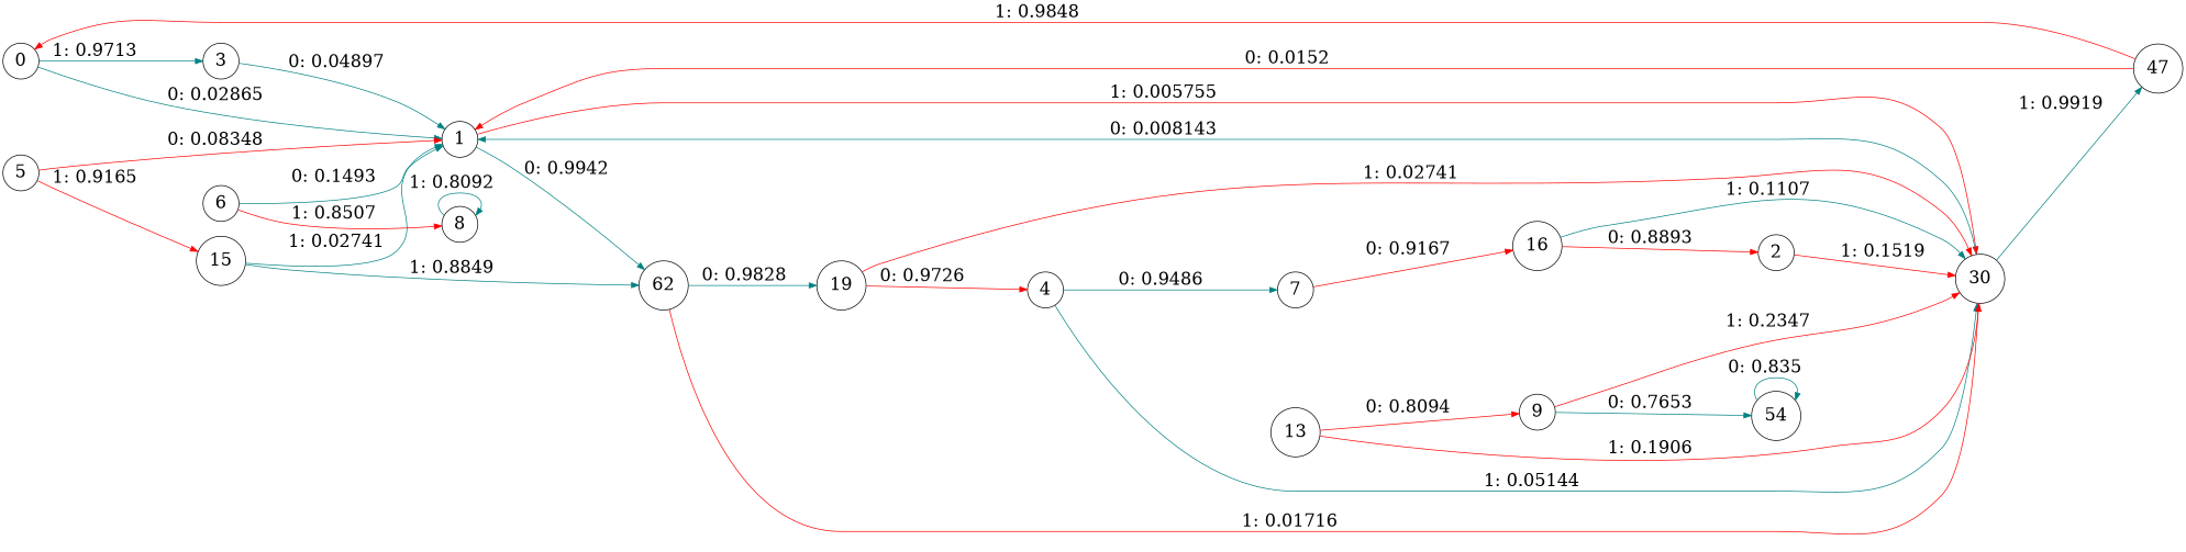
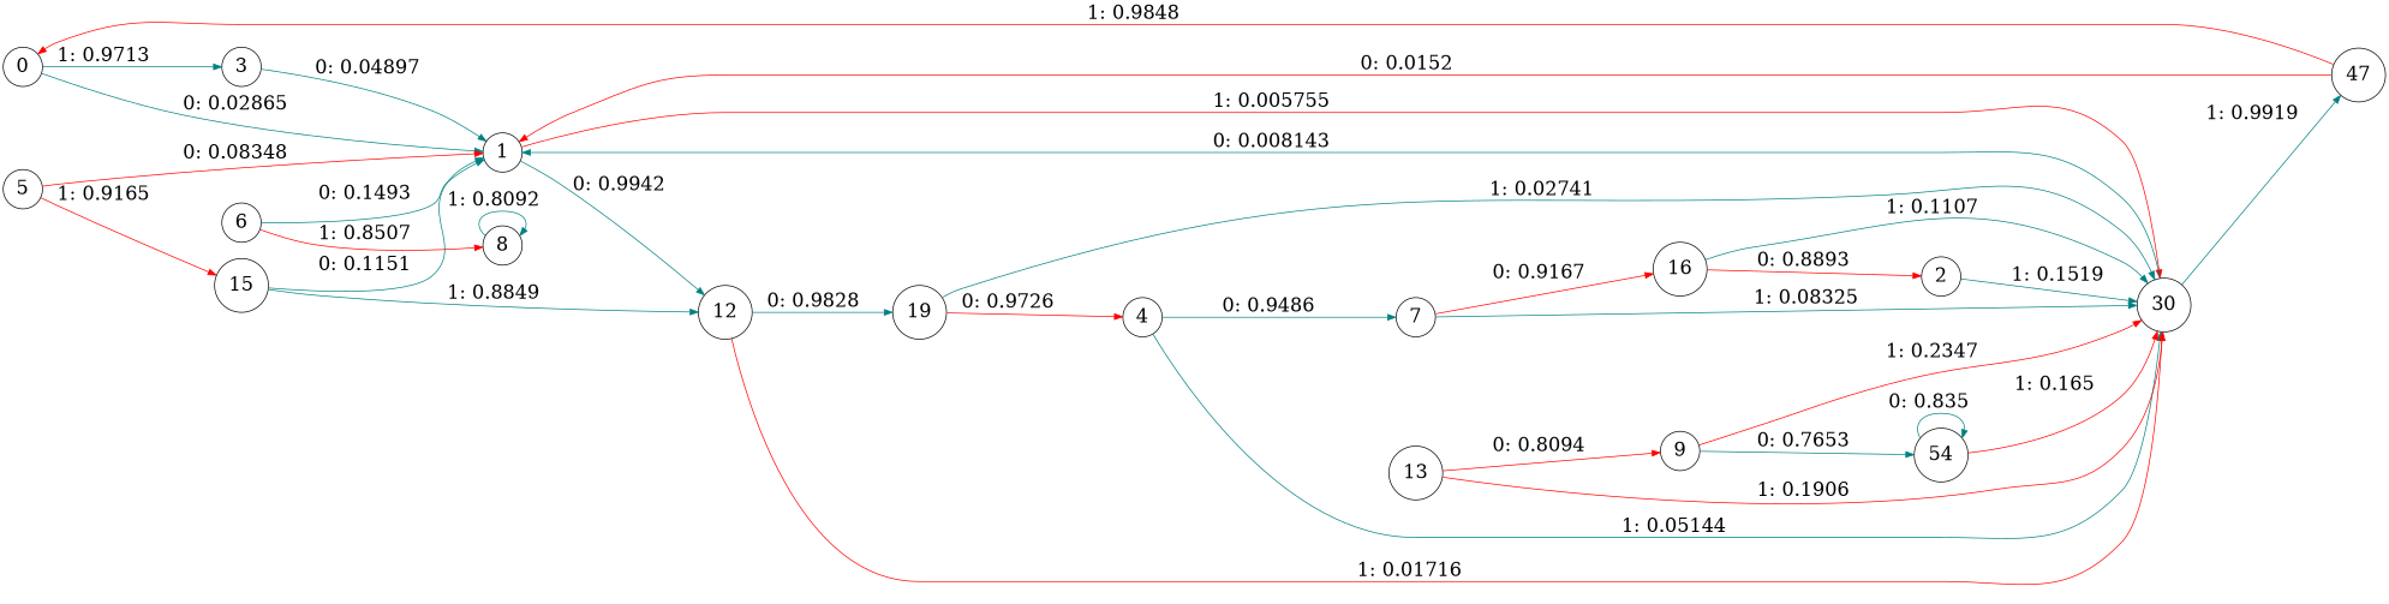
  digraph {
    rankdir=LR
    node [fontsize=24 shape=circle]
    edge [color=teal fontsize=24]
    0
    1
    3
-   12 [label=62]
+   12
    n5 [label=30]
    n6 [label=19]
    n7 [label=47]
    5
    15
    4
    2
    13
    9
    n14 [label=54]
    7
    16
    6
    8
    0 -> 1 [label="0: 0.02865  "]
    0 -> 3 [label="1: 0.9713   "]
    1 -> 12 [label="0: 0.9942   "]
    1 -> n5 [color=red label="1: 0.005755  "]
    3 -> 1 [label="0: 0.04897  "]
    12 -> n5 [color=red label="1: 0.01716  "]
    12 -> n6 [label="0: 0.9828   "]
    n5 -> 1 [label="0: 0.008143  "]
    n5 -> n7 [label="1: 0.9919   "]
-   n6 -> n5 [color=red label="1: 0.02741  "]
+   n6 -> n5 [label="1: 0.02741  "]
    n6 -> 4 [color=red label="0: 0.9726   "]
    n7 -> 0 [color=red label="1: 0.9848   "]
    n7 -> 1 [color=red label="0: 0.0152   "]
    5 -> 1 [color=red label="0: 0.08348  "]
    5 -> 15 [color=red label="1: 0.9165   "]
-   15 -> 1 [label="1: 0.02741  "]
+   15 -> 1 [label="0: 0.1151   "]
    15 -> 12 [label="1: 0.8849   "]
    4 -> n5 [label="1: 0.05144  "]
    4 -> 7 [label="0: 0.9486   "]
-   2 -> n5 [color=red label="1: 0.1519   "]
+   2 -> n5 [label="1: 0.1519   "]
    13 -> n5 [color=red label="1: 0.1906   "]
    13 -> 9 [color=red label="0: 0.8094   "]
    9 -> n5 [color=red label="1: 0.2347   "]
    9 -> n14 [label="0: 0.7653   "]
+   n14 -> n5 [color=red label="1: 0.165    "]
    n14 -> n14 [label="0: 0.835    "]
+   7 -> n5 [label="1: 0.08325  "]
    7 -> 16 [color=red label="0: 0.9167   "]
    16 -> n5 [label="1: 0.1107   "]
    16 -> 2 [color=red label="0: 0.8893   "]
    6 -> 1 [label="0: 0.1493   "]
    6 -> 8 [color=red label="1: 0.8507   "]
    8 -> 8 [label="1: 0.8092   "]
  }
